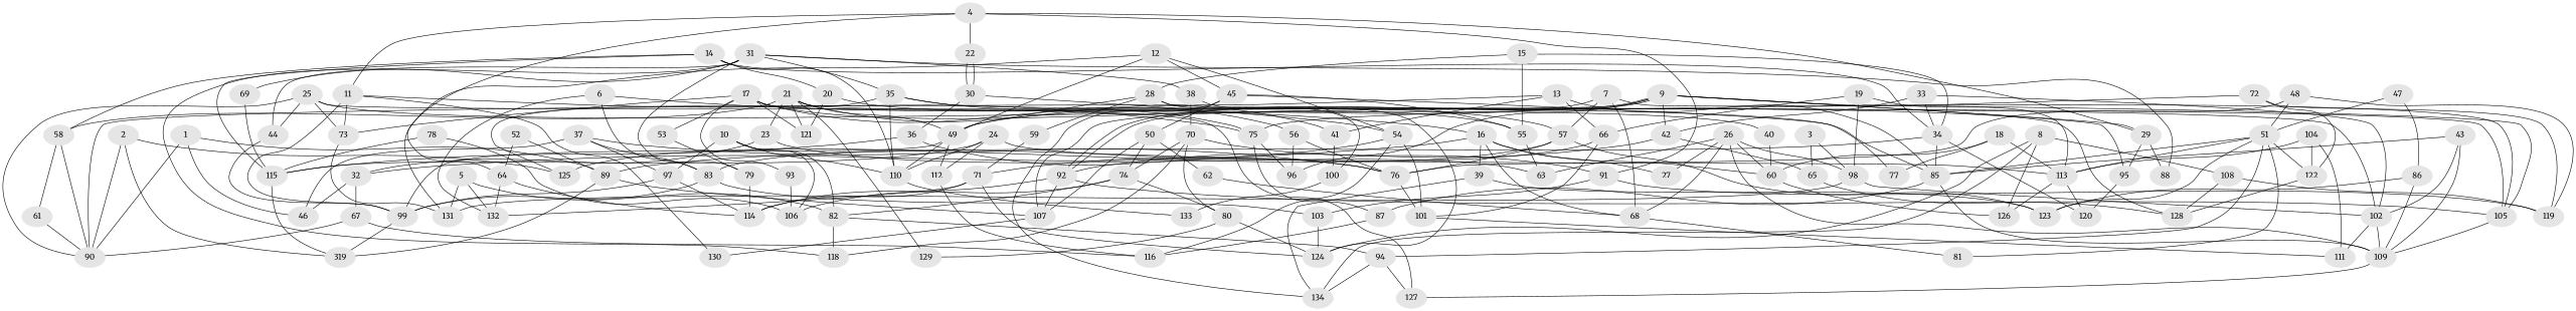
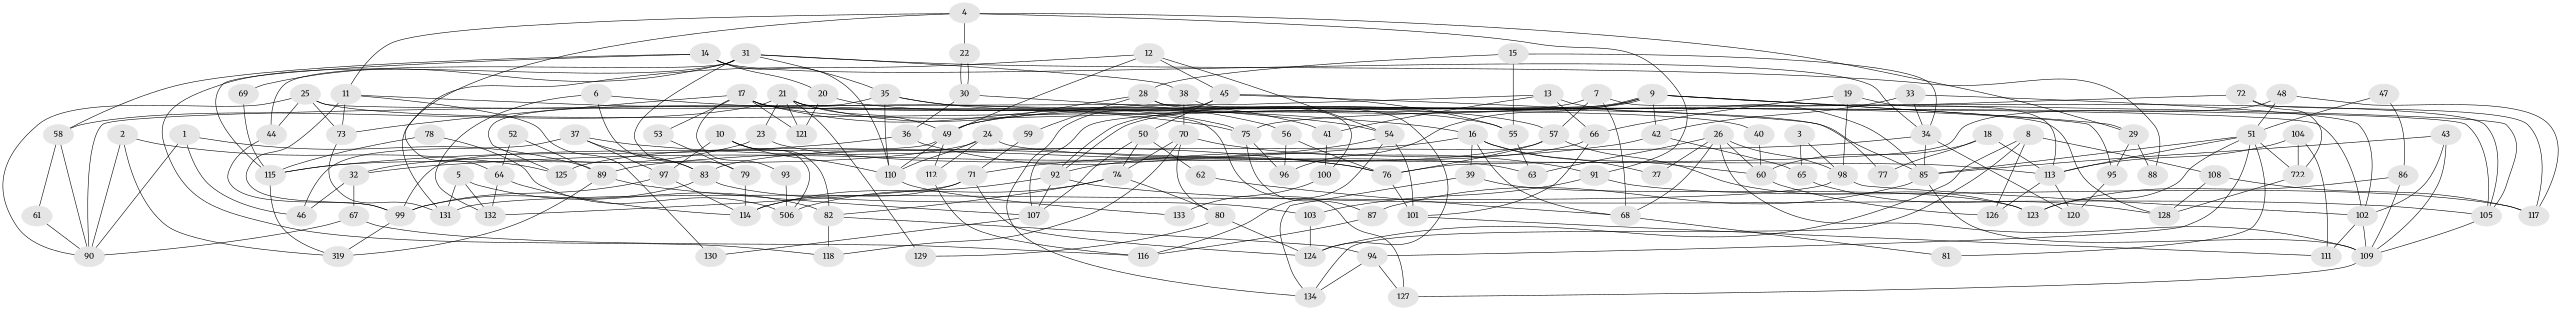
  graph {
    fontname=Merriweather
    node [color=gray90 fontname=Merriweather style=filled]
    edge [fontname=Merriweather]
    1
    46
    89
    90
    n5 [label=319]
    107
    2
    125
    3
    65
    98
    128
    131
    102
    4
    11
    22
    29
    64
    91
    73
    75
    99
    130
    30
    95
    88
    132
    114
-   117 [label=119]
+   117
    103
    5
    82
    118
    94
    6
    16
    83
    68
    27
    32
    39
    60
    7
    49
    57
    105
    110
    112
    76
    123
    81
    109
    8
    108
    124
    126
    134
    9
    42
    92
    96
    120
    10
    97
-   106
+   106 [label=506]
    133
    87
    12
    45
    54
    55
    77
    50
    71
    101
    116
    13
    41
    66
    85
    100
    14
    20
    34
    58
    115
    121
    61
    15
    28
    59
    63
    67
    17
    53
    93
    127
    79
    18
    113
    19
    21
    23
    56
    129
    36
    24
    25
    40
    44
    111
    26
    31
    35
    38
    69
    70
    33
    37
    74
    80
    43
    62
    47
    51
    86
-   122
+   122 [label=722]
    48
    52
    72
    78
    104
    1 -- 46
    1 -- 89
    1 -- 90
    89 -- n5
    89 -- 107
    107 -- 130
    2 -- 90
    2 -- n5
    2 -- 125
    3 -- 65
    3 -- 98
    65 -- 128
    98 -- 131
    98 -- 102
    102 -- 109
    102 -- 111
    4 -- 11
    4 -- 22
    4 -- 29
    4 -- 64
    4 -- 91
    11 -- 73
    11 -- 75
    11 -- 99
    11 -- 130
    22 -- 30
    22 -- 30
    29 -- 95
    29 -- 88
    64 -- 132
    64 -- 114
    91 -- 117
    91 -- 103
    73 -- 131
    75 -- 96
    75 -- 87
    99 -- n5
    30 -- 54
    30 -- 36
    95 -- 120
    103 -- 124
    5 -- 131
    5 -- 132
    5 -- 82
    82 -- 118
    82 -- 94
    94 -- 134
    94 -- 127
    6 -- 132
    6 -- 16
    6 -- 83
    16 -- 68
    16 -- 27
    16 -- 32
    16 -- 39
    16 -- 60
    83 -- 99
    83 -- 103
    68 -- 81
    32 -- 46
    32 -- 67
    39 -- 123
    39 -- 134
    60 -- 126
    7 -- 68
    7 -- 49
    7 -- 57
    7 -- 105
    49 -- 99
    49 -- 110
    49 -- 112
    57 -- 125
    57 -- 76
    57 -- 123
    105 -- 109
    110 -- 133
    112 -- 116
    76 -- 101
    109 -- 127
    8 -- 108
    8 -- 124
    8 -- 126
    8 -- 134
    108 -- 128
    108 -- 117
    9 -- 107
    9 -- 29
    9 -- 95
    9 -- 105
    9 -- 42
    9 -- 92
    9 -- 92
    9 -- 96
    42 -- 65
    42 -- 92
    92 -- 107
    92 -- 114
    92 -- 105
    10 -- 82
    10 -- 110
    10 -- 97
    10 -- 106
    97 -- 99
    97 -- 114
    87 -- 116
    12 -- 131
    12 -- 49
    12 -- 45
    12 -- 54
    45 -- 134
    45 -- 55
    45 -- 77
    45 -- 50
    54 -- 71
    54 -- 101
    54 -- 116
    55 -- 63
    50 -- 107
    50 -- 74
    50 -- 62
    71 -- 132
    71 -- 114
    71 -- 124
    101 -- 111
    13 -- 90
    13 -- 41
    13 -- 66
    13 -- 85
    41 -- 100
    66 -- 83
    66 -- 101
    85 -- 109
    85 -- 87
    100 -- 133
    14 -- 110
    14 -- 20
    14 -- 34
    14 -- 58
    14 -- 115
    20 -- 57
    20 -- 121
    34 -- 89
    34 -- 120
    34 -- 85
    58 -- 90
    58 -- 61
    115 -- n5
    61 -- 90
    15 -- 55
    15 -- 34
    15 -- 28
    28 -- 49
    28 -- 105
    28 -- 100
    28 -- 59
    59 -- 71
    67 -- 90
    67 -- 116
    17 -- 73
    17 -- 75
    17 -- 55
    17 -- 121
    17 -- 53
    17 -- 93
    17 -- 127
    53 -- 79
    93 -- 106
    79 -- 114
    18 -- 60
    18 -- 77
    18 -- 113
    113 -- 126
    113 -- 120
    19 -- 98
    19 -- 66
    19 -- 113
    21 -- 128
    21 -- 49
    21 -- 58
    21 -- 121
    21 -- 23
    21 -- 56
    21 -- 129
    23 -- 32
    23 -- 63
    56 -- 76
    56 -- 96
    36 -- 76
    36 -- 115
    24 -- 110
    24 -- 112
    24 -- 115
    24 -- 113
    25 -- 90
    25 -- 102
    25 -- 73
    25 -- 40
    25 -- 44
    40 -- 60
    44 -- 99
    26 -- 98
    26 -- 68
    26 -- 27
    26 -- 60
    26 -- 109
    26 -- 63
    31 -- 88
    31 -- 118
    31 -- 79
    31 -- 44
    31 -- 35
    31 -- 38
    31 -- 69
    35 -- 125
    35 -- 110
    35 -- 41
    35 -- 85
    38 -- 124
    38 -- 70
    69 -- 115
    70 -- 91
    70 -- 118
    70 -- 74
    70 -- 80
    33 -- 102
    33 -- 42
    33 -- 34
    37 -- 46
    37 -- 83
    37 -- 76
    37 -- 97
    74 -- 82
    74 -- 106
    74 -- 80
    80 -- 124
    80 -- 129
    43 -- 102
    43 -- 109
    43 -- 85
    62 -- 68
    47 -- 51
    47 -- 86
    51 -- 94
    51 -- 123
    51 -- 81
    51 -- 85
    51 -- 113
    51 -- 122
    86 -- 123
    86 -- 109
    122 -- 128
    48 -- 117
    48 -- 76
    48 -- 51
    52 -- 89
    52 -- 64
    72 -- 75
    72 -- 117
    72 -- 122
    78 -- 106
    78 -- 115
    104 -- 113
    104 -- 111
    104 -- 122
  }
